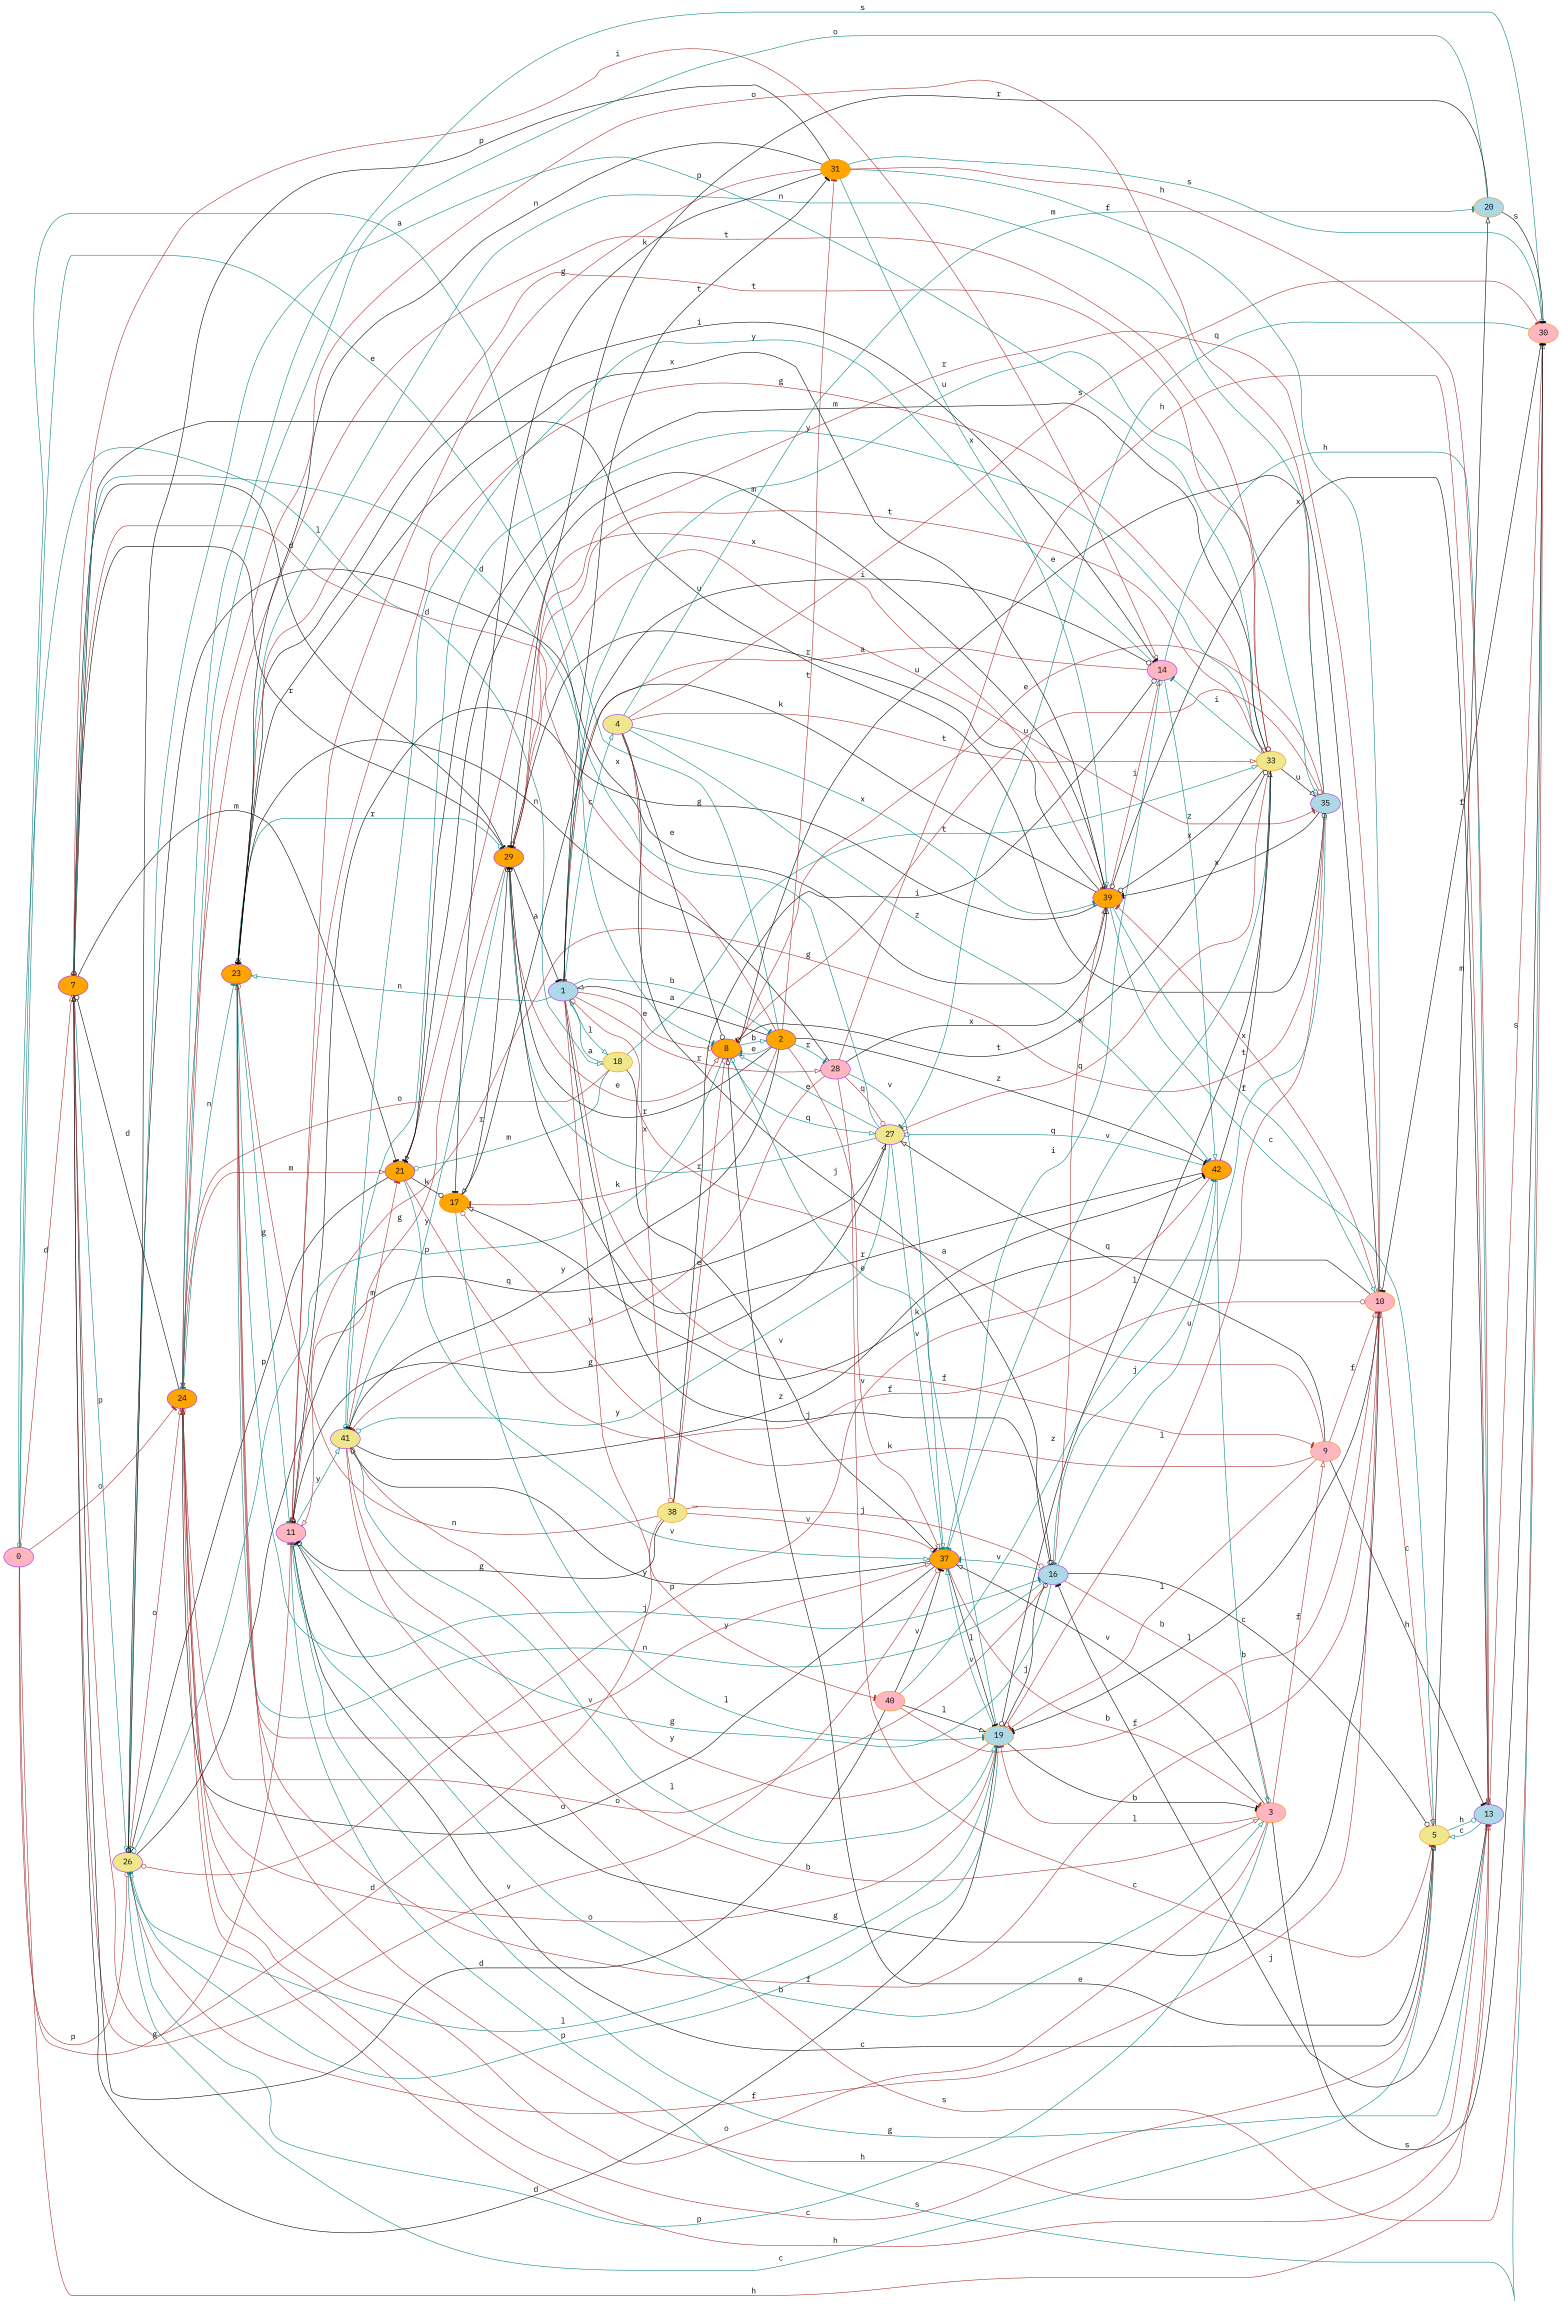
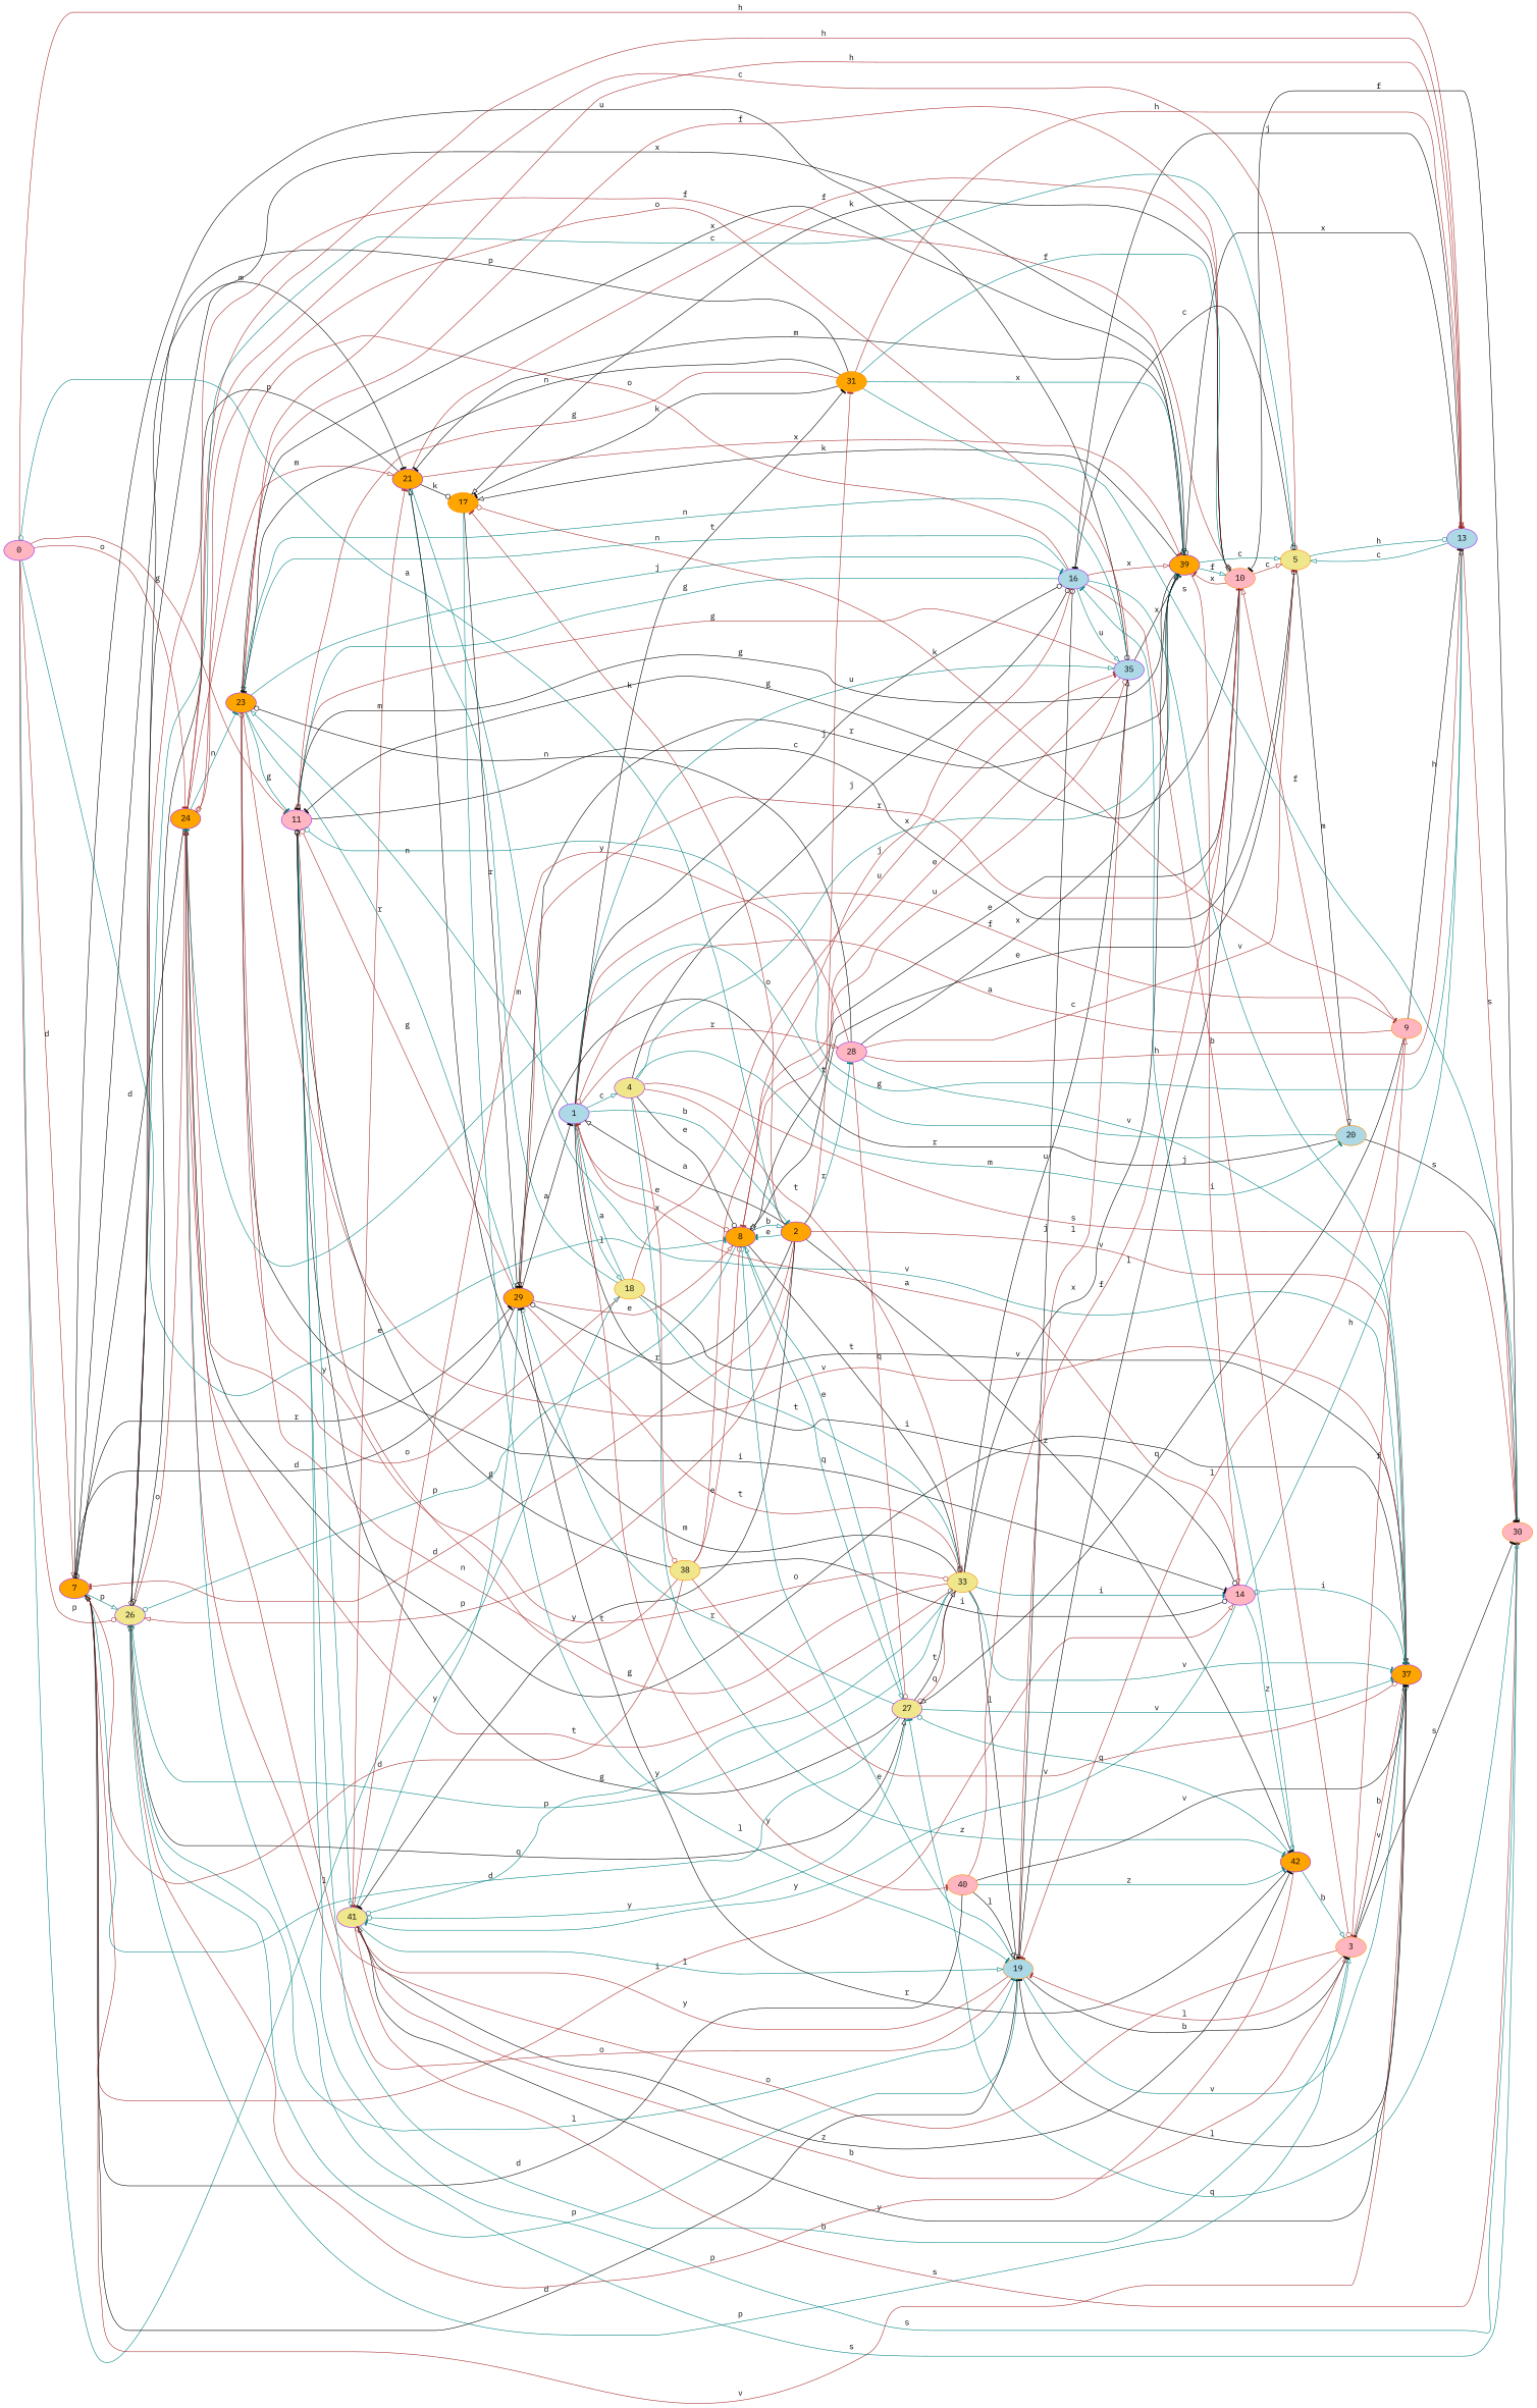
  strict digraph {
    fontname="IBM Plex Mono"
    rankdir=LR
    node [color=purple fillcolor=orange fontname="IBM Plex Mono" style=filled]
    edge [arrowhead=onormal color=brown fontname="IBM Plex Mono"]
    0 [fillcolor=lightpink]
    7
    8
    11 [fillcolor=lightpink]
    13 [fillcolor=lightblue]
    18 [color=darkorange fillcolor=khaki]
    24
    26 [fillcolor=khaki]
    14 [fillcolor=lightpink]
    35 [fillcolor=lightblue]
    29
    37
    21
    2
    33 [color=darkorange fillcolor=khaki]
    27 [fillcolor=khaki]
    41 [fillcolor=khaki]
    3 [color=darkorange fillcolor=lightpink]
    30 [color=darkorange fillcolor=lightpink]
    5 [color=darkorange fillcolor=khaki]
    16 [fillcolor=lightblue]
    39
    1 [fillcolor=lightblue]
    23
    19 [color=darkorange fillcolor=lightblue]
    10 [color=darkorange fillcolor=lightpink]
    4 [fillcolor=khaki]
    9 [color=darkorange fillcolor=lightpink]
    28 [fillcolor=lightpink]
    31 [color=darkorange]
    40 [color=darkorange fillcolor=lightpink]
    17 [color=darkorange]
    42
    20 [color=darkorange fillcolor=lightblue]
    38 [color=darkorange fillcolor=khaki]
    0 -> 7 [label=d]
    0 -> 8 [arrowhead=tee color=teal label=e]
    0 -> 11 [arrowhead=tee label=g]
    0 -> 13 [arrowhead=tee label=h]
    0 -> 18 [color=teal label=l]
    0 -> 24 [arrowhead=tee label=o]
    0 -> 26 [arrowhead=odot label=p]
    7 -> 26 [color=teal label=p]
    7 -> 14 [label=i]
    7 -> 35 [arrowhead=odot color=black label=u]
    7 -> 29 [arrowhead=tee color=black label=r]
    7 -> 37 [arrowhead=odot label=v]
    7 -> 21 [arrowhead=tee color=black label=m]
    8 -> 26 [arrowhead=odot color=teal label=p]
    8 -> 35 [arrowhead=odot label=u]
    8 -> 2 [color=teal label=b]
    8 -> 33 [arrowhead=odot color=black label=t]
    8 -> 27 [color=teal label=q]
    11 -> 41 [color=teal label=y]
    11 -> 3 [color=teal label=b]
    11 -> 30 [color=teal label=s]
    11 -> 5 [arrowhead=odot color=black label=c]
    13 -> 11 [arrowhead=odot color=teal label=g]
    13 -> 30 [arrowhead=tee label=s]
    13 -> 5 [color=teal label=c]
    13 -> 16 [arrowhead=tee color=black label=j]
    13 -> 39 [arrowhead=odot color=black label=x]
    18 -> 24 [label=o]
-   29 -> 35 [arrowhead=tee label=u]
+   18 -> 35 [arrowhead=tee label=u]
    18 -> 37 [arrowhead=tee color=black label=v]
    18 -> 21 [arrowhead=odot color=teal label=m]
    18 -> 33 [color=teal label=t]
    18 -> 1 [color=teal label=a]
    24 -> 7 [arrowhead=odot color=black label=d]
    24 -> 13 [label=h]
    24 -> 21 [label=m]
    24 -> 33 [arrowhead=odot label=t]
    24 -> 30 [arrowhead=tee color=teal label=s]
    24 -> 5 [arrowhead=odot label=c]
    24 -> 23 [arrowhead=tee color=teal label=n]
    26 -> 24 [label=o]
    26 -> 27 [color=black label=q]
    26 -> 5 [color=teal label=c]
    26 -> 39 [color=black label=x]
    26 -> 19 [arrowhead=tee color=teal label=l]
    26 -> 10 [label=f]
    14 -> 13 [color=teal label=h]
    14 -> 41 [arrowhead=tee color=teal label=y]
    14 -> 1 [arrowhead=tee label=a]
    14 -> 42 [color=teal label=z]
    35 -> 8 [arrowhead=tee label=e]
    35 -> 11 [label=g]
    35 -> 24 [label=o]
    35 -> 39 [arrowhead=tee color=black label=x]
    35 -> 23 [color=teal label=n]
    35 -> 19 [arrowhead=odot label=l]
    29 -> 7 [arrowhead=odot color=black label=d]
    29 -> 8 [label=e]
    29 -> 11 [arrowhead=odot label=g]
    29 -> 33 [arrowhead=odot label=t]
    29 -> 41 [arrowhead=tee color=teal label=y]
    29 -> 1 [arrowhead=tee color=black label=a]
    37 -> 24 [color=black label=o]
    37 -> 14 [arrowhead=odot color=teal label=i]
    37 -> 41 [color=black label=y]
    37 -> 3 [arrowhead=tee label=b]
    37 -> 19 [arrowhead=tee color=black label=l]
    21 -> 26 [color=black label=p]
    21 -> 37 [color=teal label=v]
    21 -> 39 [arrowhead=tee label=x]
    21 -> 10 [arrowhead=odot label=f]
    21 -> 17 [arrowhead=odot color=black label=k]
    2 -> 0 [arrowhead=odot color=teal label=a]
    2 -> 7 [arrowhead=tee label=d]
    2 -> 8 [arrowhead=tee color=teal label=e]
+   2 -> 26 [label=p]
    2 -> 29 [arrowhead=odot color=black label=r]
    2 -> 37 [label=v]
    2 -> 41 [arrowhead=tee color=black label=y]
    2 -> 1 [color=black label=a]
    2 -> 28 [arrowhead=tee color=teal label=r]
    2 -> 31 [arrowhead=tee label=t]
    2 -> 17 [arrowhead=tee label=k]
    2 -> 42 [arrowhead=tee color=black label=z]
    33 -> 11 [label=g]
    33 -> 26 [arrowhead=odot color=teal label=p]
    33 -> 14 [arrowhead=tee color=teal label=i]
    33 -> 35 [color=black label=u]
    33 -> 37 [arrowhead=tee color=teal label=v]
    33 -> 21 [color=black label=m]
    33 -> 27 [arrowhead=odot label=q]
    33 -> 41 [arrowhead=odot color=teal label=y]
    33 -> 39 [arrowhead=odot color=black label=x]
    33 -> 19 [arrowhead=odot color=black label=l]
    27 -> 7 [arrowhead=odot color=teal label=d]
    27 -> 8 [color=teal label=e]
    27 -> 11 [arrowhead=odot color=black label=g]
    27 -> 29 [arrowhead=odot color=teal label=r]
    27 -> 37 [arrowhead=tee color=teal label=v]
-   42 -> 33 [color=black label=t]
+   27 -> 33 [color=black label=t]
    27 -> 41 [arrowhead=odot color=teal label=y]
    41 -> 21 [arrowhead=tee label=m]
    41 -> 3 [label=b]
    41 -> 30 [arrowhead=tee label=s]
    41 -> 19 [color=teal label=l]
    41 -> 42 [arrowhead=tee color=black label=z]
    3 -> 24 [label=o]
    3 -> 26 [arrowhead=tee color=teal label=p]
    3 -> 37 [color=black label=v]
    3 -> 30 [arrowhead=tee color=black label=s]
    3 -> 19 [arrowhead=tee label=l]
    3 -> 9 [label=f]
    30 -> 27 [arrowhead=tee color=teal label=q]
    30 -> 10 [arrowhead=tee color=black label=f]
    5 -> 8 [color=black label=e]
    5 -> 13 [arrowhead=odot color=teal label=h]
    5 -> 20 [color=black label=m]
    16 -> 11 [arrowhead=odot color=teal label=g]
    16 -> 24 [arrowhead=odot label=o]
    16 -> 35 [color=teal label=u]
    16 -> 37 [arrowhead=tee color=teal label=v]
    16 -> 3 [arrowhead=odot label=b]
    16 -> 5 [arrowhead=odot color=black label=c]
    16 -> 39 [label=x]
    16 -> 23 [color=teal label=n]
    39 -> 11 [arrowhead=tee color=black label=g]
    39 -> 14 [label=i]
    39 -> 29 [color=black label=r]
    39 -> 21 [arrowhead=tee color=black label=m]
    39 -> 5 [color=teal label=c]
    39 -> 10 [color=teal label=f]
    39 -> 17 [color=black label=k]
    1 -> 8 [arrowhead=odot label=e]
    1 -> 18 [color=teal label=l]
    1 -> 14 [arrowhead=odot color=black label=i]
    1 -> 35 [color=teal label=u]
    1 -> 2 [arrowhead=tee color=teal label=b]
    1 -> 16 [arrowhead=odot color=black label=j]
    1 -> 23 [color=teal label=n]
    1 -> 4 [color=teal label=c]
    1 -> 9 [arrowhead=tee label=f]
    1 -> 28 [label=r]
    1 -> 31 [arrowhead=tee color=black label=t]
    1 -> 40 [arrowhead=tee label=y]
    23 -> 11 [arrowhead=tee color=teal label=g]
    23 -> 13 [label=h]
    23 -> 14 [arrowhead=tee color=black label=i]
    23 -> 29 [arrowhead=odot color=teal label=r]
    23 -> 37 [label=v]
    23 -> 33 [arrowhead=odot label=t]
    23 -> 16 [arrowhead=tee color=teal label=j]
    23 -> 39 [arrowhead=odot color=black label=x]
    23 -> 10 [label=f]
    19 -> 7 [color=black label=d]
    19 -> 8 [arrowhead=odot color=teal label=e]
    19 -> 24 [label=o]
    19 -> 26 [color=teal label=p]
    19 -> 37 [color=teal label=v]
    19 -> 41 [arrowhead=odot label=y]
    19 -> 3 [arrowhead=tee color=black label=b]
    19 -> 16 [arrowhead=odot color=black label=j]
    10 -> 8 [arrowhead=odot color=black label=e]
    10 -> 11 [arrowhead=tee color=black label=g]
    10 -> 29 [arrowhead=tee label=r]
    10 -> 5 [label=c]
    10 -> 39 [arrowhead=tee label=x]
    10 -> 19 [arrowhead=tee color=black label=l]
    10 -> 17 [color=black label=k]
    4 -> 8 [arrowhead=odot color=black label=e]
    4 -> 33 [label=t]
    4 -> 30 [arrowhead=tee label=s]
    4 -> 16 [arrowhead=odot color=black label=j]
    4 -> 39 [arrowhead=tee color=teal label=x]
    4 -> 42 [arrowhead=tee color=teal label=z]
    4 -> 20 [arrowhead=tee color=teal label=m]
    4 -> 38 [arrowhead=odot label=x]
    9 -> 13 [arrowhead=tee color=black label=h]
    9 -> 27 [color=black label=q]
    9 -> 1 [arrowhead=odot label=a]
    9 -> 19 [arrowhead=tee label=l]
    9 -> 17 [arrowhead=odot label=k]
    28 -> 13 [label=h]
    28 -> 37 [color=teal label=v]
    28 -> 27 [arrowhead=odot label=q]
    28 -> 41 [arrowhead=tee label=y]
    28 -> 5 [arrowhead=tee label=c]
    28 -> 39 [color=black label=x]
    28 -> 23 [arrowhead=odot color=black label=n]
    31 -> 11 [arrowhead=odot label=g]
    31 -> 13 [arrowhead=odot label=h]
    31 -> 26 [arrowhead=odot color=black label=p]
    31 -> 30 [arrowhead=odot color=teal label=s]
    31 -> 39 [color=teal label=x]
    31 -> 23 [arrowhead=tee color=black label=n]
    31 -> 10 [arrowhead=odot color=teal label=f]
    31 -> 17 [arrowhead=tee color=black label=k]
    40 -> 7 [color=black label=d]
    40 -> 37 [arrowhead=tee color=black label=v]
    40 -> 19 [color=black label=l]
    40 -> 10 [arrowhead=tee label=f]
    40 -> 42 [arrowhead=tee color=teal label=z]
    17 -> 29 [arrowhead=odot color=black label=r]
    17 -> 19 [arrowhead=tee color=teal label=l]
    42 -> 26 [arrowhead=odot label=p]
    42 -> 29 [arrowhead=tee color=black label=r]
    42 -> 27 [arrowhead=odot color=teal label=q]
    42 -> 3 [color=teal label=b]
    42 -> 16 [arrowhead=tee color=teal label=j]
    20 -> 24 [arrowhead=tee color=teal label=o]
    20 -> 29 [arrowhead=tee color=black label=r]
    20 -> 30 [arrowhead=tee color=black label=s]
-   9 -> 10 [label=f]
+   20 -> 10 [label=f]
    38 -> 7 [label=d]
    38 -> 8 [arrowhead=odot label=e]
    38 -> 11 [arrowhead=odot color=black label=g]
    38 -> 14 [arrowhead=odot color=black label=i]
    38 -> 37 [arrowhead=odot label=v]
    38 -> 16 [arrowhead=odot label=j]
    38 -> 23 [arrowhead=odot label=n]
  }
